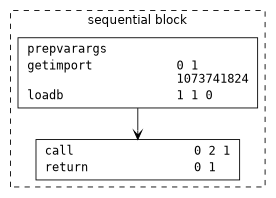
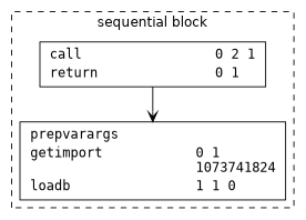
  digraph {
    node [fontname=Monospace shape=box]
    n1 [label=<<TABLE BORDER="0" CELLSPACING="0" ALIGN="LEFT"><TR><TD ALIGN="LEFT" VALIGN="top">prepvarargs         </TD><TD ALIGN="LEFT"></TD></TR><TR><TD ALIGN="LEFT" VALIGN="top">getimport           </TD><TD ALIGN="LEFT">0 1<BR ALIGN="LEFT"/>1073741824</TD></TR><TR><TD ALIGN="LEFT" VALIGN="top">loadb               </TD><TD ALIGN="LEFT">1 1 0</TD></TR></TABLE>>]
    n2 [label=<<TABLE BORDER="0" CELLSPACING="0" ALIGN="LEFT"><TR><TD ALIGN="LEFT" VALIGN="top">call                </TD><TD ALIGN="LEFT">0 2 1</TD></TR><TR><TD ALIGN="LEFT" VALIGN="top">return              </TD><TD ALIGN="LEFT">0 1</TD></TR></TABLE>>]
    subgraph cluster_1 {
      color="#000000"
      fontname=Helvetica
      label="sequential block"
      style=dashed
      n1
      n2
    }
    subgraph cluster_2 {
      color="#F5F5F5"
      fontname=Helvetica
      label="function main(...)"
      style=filled
    }
-   n1 -> n2 [arrowhead=vee arrowtail=none fontname=Helvetica]
+   n2 -> n1 [arrowhead=vee arrowtail=none fontname=Helvetica]
  }
